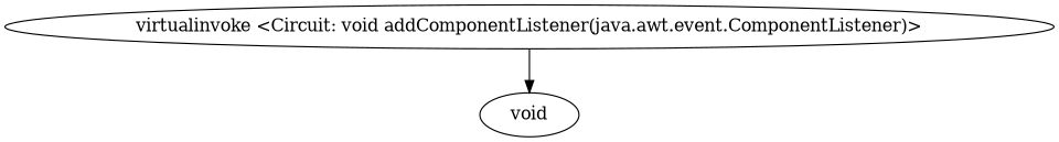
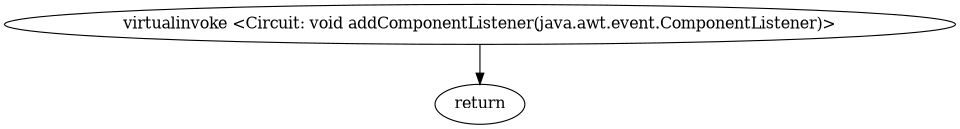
  digraph {
    "virtualinvoke <Circuit: void addComponentListener(java.awt.event.ComponentListener)>"
-   return [label=void]
+   return
    "virtualinvoke <Circuit: void addComponentListener(java.awt.event.ComponentListener)>" -> return
  }
